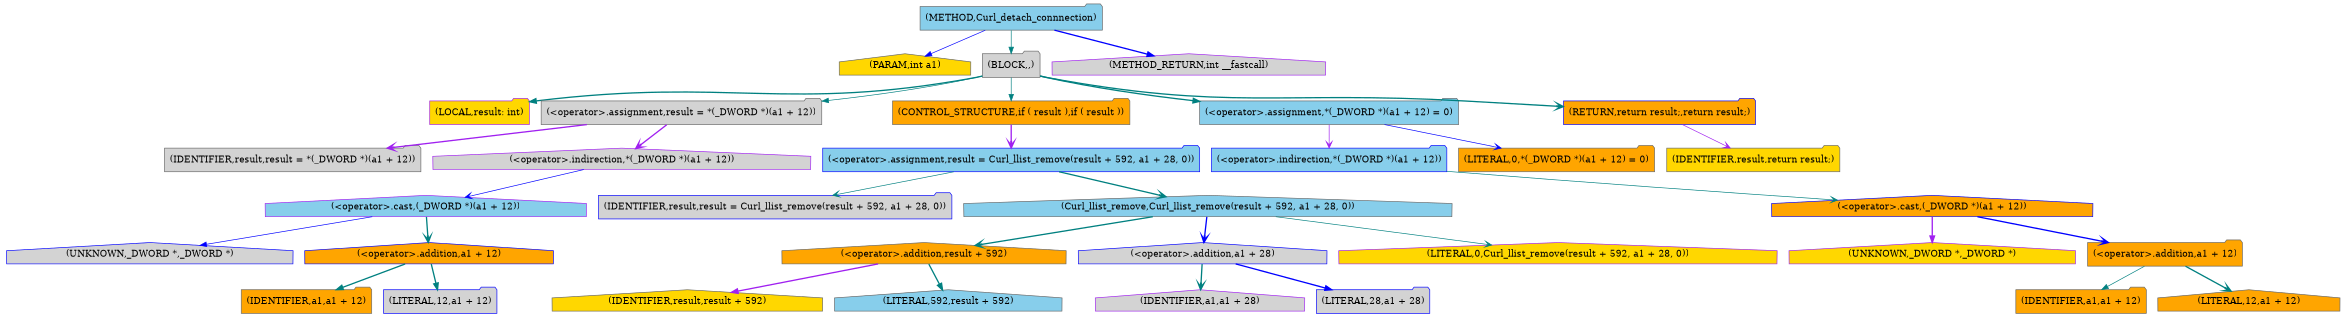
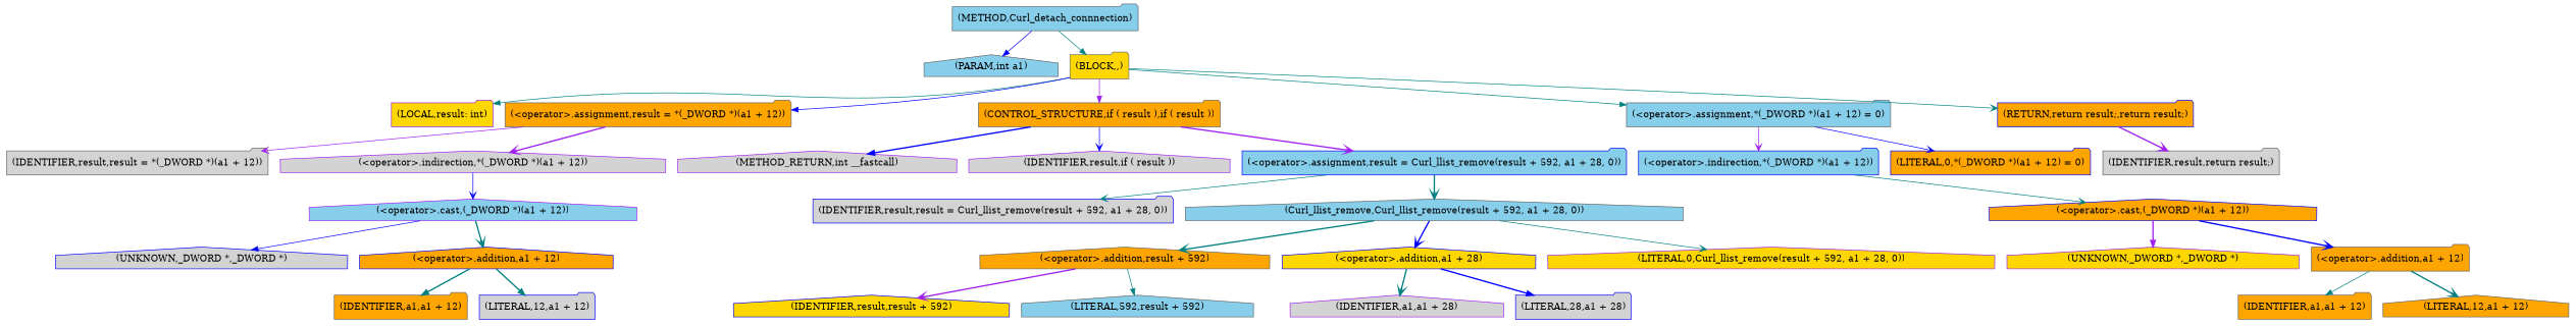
  digraph {
    node [color=gray40 fillcolor=lightgrey shape=folder style=filled]
    edge [arrowhead=vee color=teal style=bold]
    n1 [fillcolor=skyblue label="(METHOD,Curl_detach_connnection)"]
-   n2 [fillcolor=gold label="(PARAM,int a1)" shape=house]
-   n3 [label="(BLOCK,,)"]
+   n2 [fillcolor=skyblue label="(PARAM,int a1)" shape=house]
+   n3 [fillcolor=gold label="(BLOCK,,)"]
    n4 [color=purple label="(METHOD_RETURN,int __fastcall)" shape=house]
    n5 [color=purple fillcolor=gold label="(LOCAL,result: int)"]
-   n6 [label="(<operator>.assignment,result = *(_DWORD *)(a1 + 12))"]
+   n6 [fillcolor=orange label="(<operator>.assignment,result = *(_DWORD *)(a1 + 12))"]
    n7 [fillcolor=orange label="(CONTROL_STRUCTURE,if ( result ),if ( result ))"]
    n8 [fillcolor=skyblue label="(<operator>.assignment,*(_DWORD *)(a1 + 12) = 0)"]
    n9 [color=blue fillcolor=orange label="(RETURN,return result;,return result;)"]
    n10 [label="(IDENTIFIER,result,result = *(_DWORD *)(a1 + 12))"]
    n11 [color=purple label="(<operator>.indirection,*(_DWORD *)(a1 + 12))" shape=house]
+   n12 [color=purple label="(IDENTIFIER,result,if ( result ))" shape=house]
    n13 [color=blue fillcolor=skyblue label="(<operator>.assignment,result = Curl_llist_remove(result + 592, a1 + 28, 0))"]
    n14 [color=blue fillcolor=skyblue label="(<operator>.indirection,*(_DWORD *)(a1 + 12))"]
-   n15 [fillcolor=orange label="(LITERAL,0,*(_DWORD *)(a1 + 12) = 0)"]
-   n16 [fillcolor=gold label="(IDENTIFIER,result,return result;)"]
+   n15 [color=blue fillcolor=orange label="(LITERAL,0,*(_DWORD *)(a1 + 12) = 0)"]
+   n16 [label="(IDENTIFIER,result,return result;)"]
    n17 [color=purple fillcolor=skyblue label="(<operator>.cast,(_DWORD *)(a1 + 12))" shape=house]
    n18 [color=blue label="(UNKNOWN,_DWORD *,_DWORD *)" shape=house]
    n19 [color=blue fillcolor=orange label="(<operator>.addition,a1 + 12)" shape=house]
    n20 [fillcolor=orange label="(IDENTIFIER,a1,a1 + 12)"]
    n21 [color=blue label="(LITERAL,12,a1 + 12)"]
    n22 [color=blue label="(IDENTIFIER,result,result = Curl_llist_remove(result + 592, a1 + 28, 0))"]
    n23 [fillcolor=skyblue label="(Curl_llist_remove,Curl_llist_remove(result + 592, a1 + 28, 0))" shape=house]
    n24 [fillcolor=orange label="(<operator>.addition,result + 592)" shape=house]
-   n25 [color=blue label="(<operator>.addition,a1 + 28)" shape=house]
+   n25 [color=blue fillcolor=gold label="(<operator>.addition,a1 + 28)" shape=house]
    n26 [color=purple fillcolor=gold label="(LITERAL,0,Curl_llist_remove(result + 592, a1 + 28, 0))" shape=house]
-   n27 [fillcolor=gold label="(IDENTIFIER,result,result + 592)" shape=house]
+   n27 [color=blue fillcolor=gold label="(IDENTIFIER,result,result + 592)" shape=house]
    n28 [fillcolor=skyblue label="(LITERAL,592,result + 592)" shape=house]
    n29 [color=purple label="(IDENTIFIER,a1,a1 + 28)" shape=house]
    n30 [color=blue label="(LITERAL,28,a1 + 28)"]
    n31 [color=blue fillcolor=orange label="(<operator>.cast,(_DWORD *)(a1 + 12))" shape=house]
    n32 [color=purple fillcolor=gold label="(UNKNOWN,_DWORD *,_DWORD *)" shape=house]
    n33 [fillcolor=orange label="(<operator>.addition,a1 + 12)"]
    n34 [fillcolor=orange label="(IDENTIFIER,a1,a1 + 12)"]
    n35 [fillcolor=orange label="(LITERAL,12,a1 + 12)" shape=house]
    n1 -> n2 [arrowhead=normal color=blue style=solid]
    n1 -> n3 [arrowhead=normal style=solid]
-   n1 -> n4 [arrowhead=normal color=blue]
-   n3 -> n5 [arrowhead=normal]
-   n3 -> n6 [arrowhead=normal style=solid]
-   n3 -> n7 [arrowhead=normal style=solid]
-   n3 -> n8 [arrowhead=normal]
-   n3 -> n9
-   n6 -> n10 [color=purple]
+   n7 -> n4 [arrowhead=normal color=blue]
+   n3 -> n5 [arrowhead=normal style=solid]
+   n3 -> n6 [arrowhead=normal color=blue style=solid]
+   n3 -> n7 [arrowhead=normal color=purple style=solid]
+   n3 -> n8 [arrowhead=normal style=solid]
+   n3 -> n9 [style=solid]
+   n6 -> n10 [color=purple style=solid]
    n6 -> n11 [color=purple]
+   n7 -> n12 [color=blue style=solid]
    n7 -> n13 [color=purple]
    n8 -> n14 [color=purple style=solid]
    n8 -> n15 [color=blue style=solid]
-   n9 -> n16 [color=purple style=solid]
+   n9 -> n16 [color=purple]
    n11 -> n17 [color=blue style=solid]
    n13 -> n22 [style=solid]
    n13 -> n23
    n14 -> n31 [style=solid]
    n17 -> n18 [arrowhead=normal color=blue style=solid]
    n17 -> n19
    n19 -> n20 [arrowhead=normal]
    n19 -> n21 [arrowhead=normal]
    n23 -> n24
    n23 -> n25 [color=blue]
    n23 -> n26 [style=solid]
-   n24 -> n27 [arrowhead=normal color=purple]
-   n24 -> n28 [arrowhead=normal]
+   n24 -> n27 [color=purple]
+   n24 -> n28 [arrowhead=normal style=solid]
    n25 -> n29
    n25 -> n30 [arrowhead=normal color=blue]
    n31 -> n32 [arrowhead=normal color=purple]
    n31 -> n33 [color=blue]
    n33 -> n34 [arrowhead=normal style=solid]
    n33 -> n35
  }
